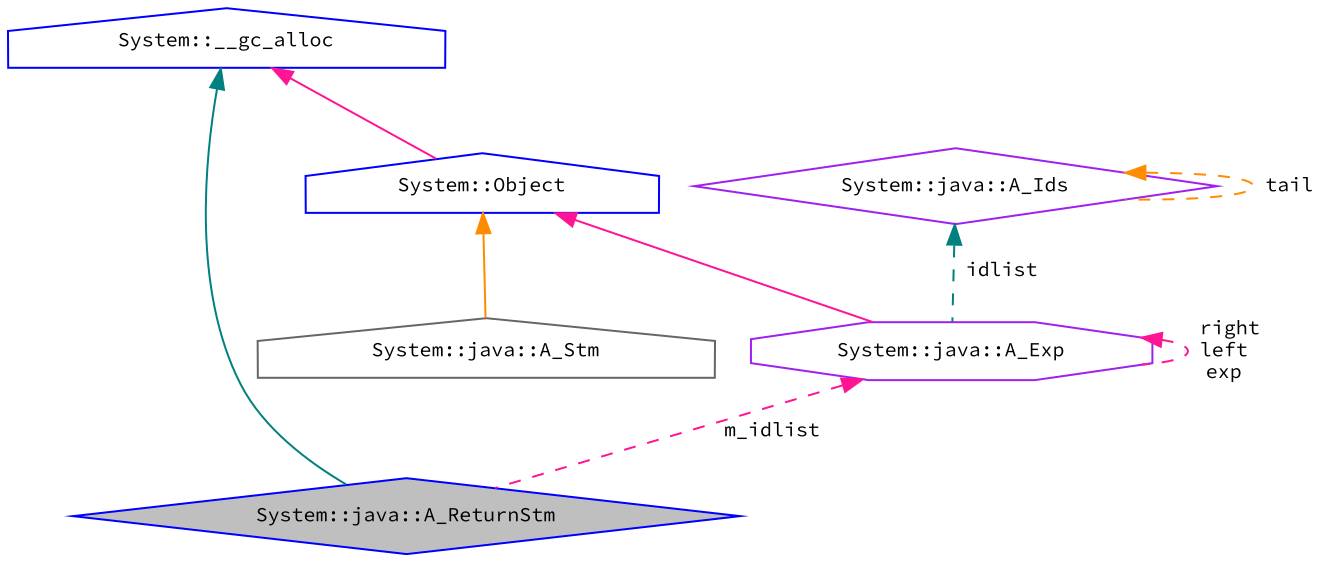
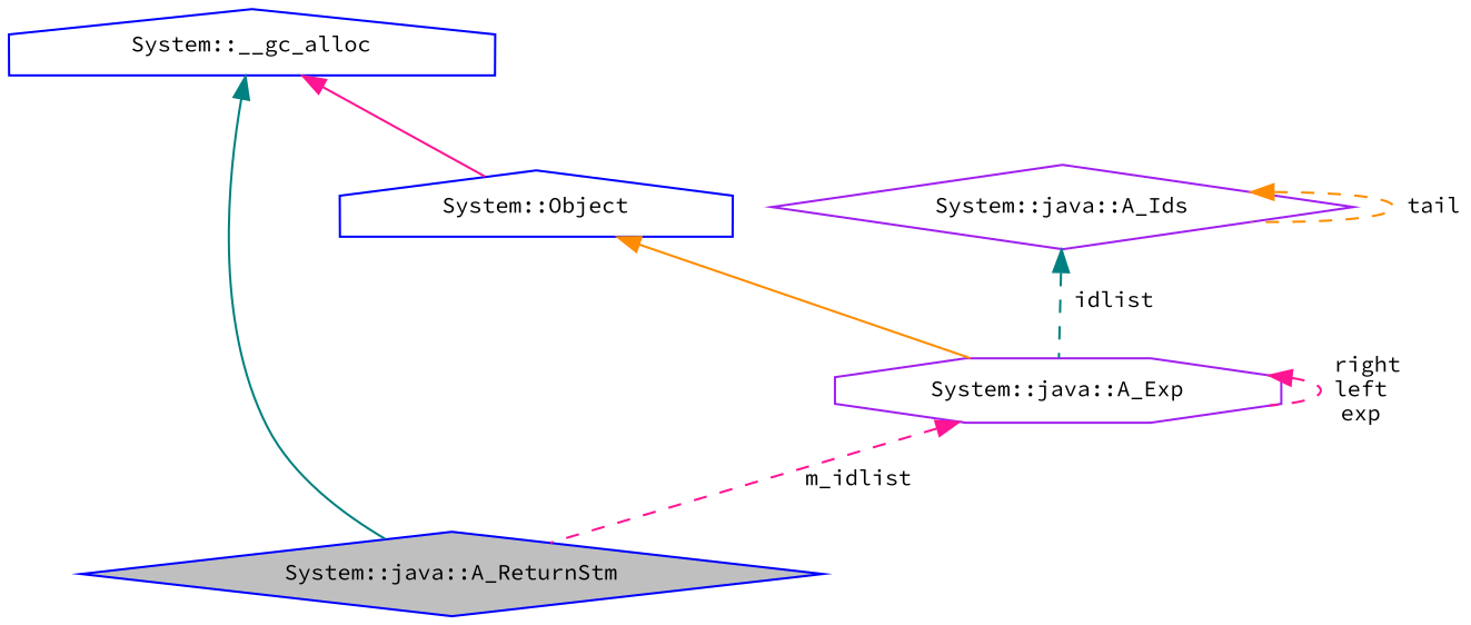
  digraph {
    fontname="Source Code Pro"
    node [color=blue fillcolor=white fontname="Source Code Pro" fontsize=10 shape=house style=filled]
    edge [color=darkorange dir=back fontname="Source Code Pro" fontsize=10 labelfontname=Helvetica labelfontsize=10 style=solid]
    n1 [fillcolor=grey75 fontcolor=black height=0.2 label="System::java::A_ReturnStm" shape=diamond width=0.4]
-   n2 [color=gray40 height=0.2 label="System::java::A_Stm" width=0.4]
    n3 [height=0.2 label="System::Object" width=0.4]
    n4 [color=purple height=0.2 label="System::java::A_Exp" shape=octagon width=0.4]
    n5 [height=0.2 label="System::__gc_alloc" width=0.4]
    n6 [color=purple height=0.2 label="System::java::A_Ids" shape=diamond width=0.4]
-   n3 -> n2
-   n3 -> n4 [color=deeppink]
+   n3 -> n4
    n4 -> n1 [color=deeppink label=" m_idlist" style=dashed]
    n4 -> n4 [color=deeppink label=" right\nleft\nexp" style=dashed]
    n5 -> n1 [color=teal]
    n5 -> n3 [color=deeppink]
    n6 -> n4 [color=teal label=" idlist" style=dashed]
    n6 -> n6 [label=" tail" style=dashed]
  }
